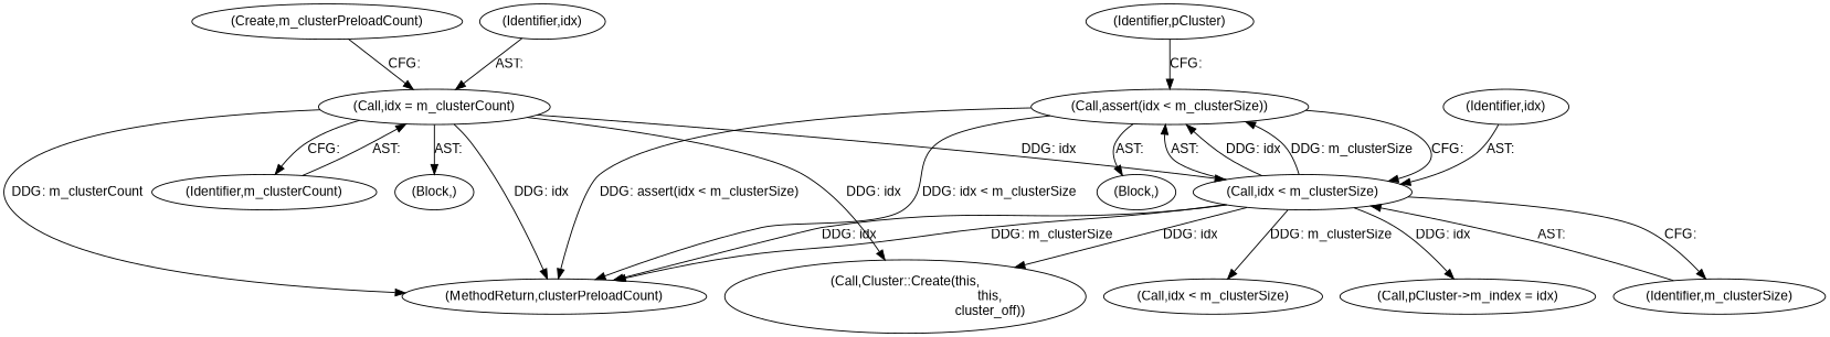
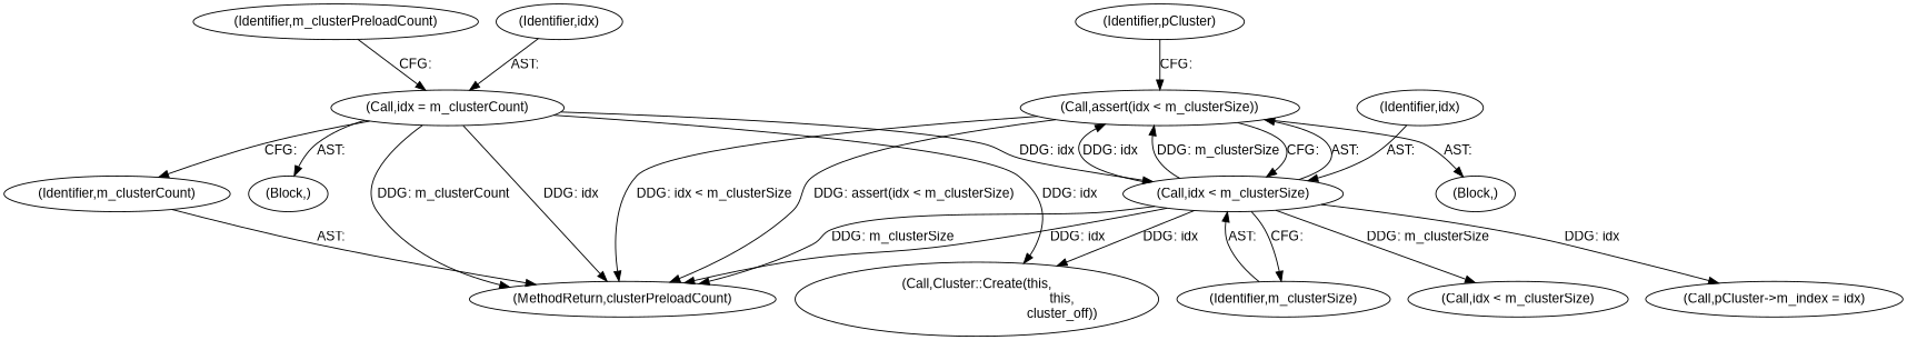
  digraph {
    fontname="Liberation Sans"
    node [fontname="Liberation Sans"]
    edge [fontname="Liberation Sans"]
    n1 [label="(Call,assert(idx < m_clusterSize))"]
    n2 [label="(Call,idx < m_clusterSize)"]
    n3 [label="(Block,)"]
    n4 [label="(MethodReturn,clusterPreloadCount)"]
    n5 [label="(Call,Cluster::Create(this,\n                                              this,\n                                              cluster_off))"]
    n6 [label="(Identifier,m_clusterSize)"]
    n7 [label="(Call,idx < m_clusterSize)"]
    n8 [label="(Call,pCluster->m_index = idx)"]
    n9 [label="(Call,idx = m_clusterCount)"]
    n10 [label="(Identifier,m_clusterCount)"]
    n11 [label="(Block,)"]
    n12 [label="(Identifier,idx)"]
-   n13 [label="(Create,m_clusterPreloadCount)"]
+   n13 [label="(Identifier,m_clusterPreloadCount)"]
    n14 [label="(Identifier,idx)"]
    n15 [label="(Identifier,pCluster)"]
    n1 -> n2 [label="CFG: "]
    n1 -> n3 [label="AST: "]
    n1 -> n4 [label="DDG: idx < m_clusterSize"]
    n1 -> n4 [label="DDG: assert(idx < m_clusterSize)"]
    n2 -> n1 [label="AST: "]
    n2 -> n1 [label="DDG: idx"]
    n2 -> n1 [label="DDG: m_clusterSize"]
    n2 -> n4 [label="DDG: idx"]
    n2 -> n4 [label="DDG: m_clusterSize"]
    n2 -> n5 [label="DDG: idx"]
    n2 -> n6 [label="CFG: "]
    n2 -> n7 [label="DDG: m_clusterSize"]
    n2 -> n8 [label="DDG: idx"]
    n6 -> n2 [label="AST: "]
    n9 -> n2 [label="DDG: idx"]
    n9 -> n4 [label="DDG: m_clusterCount"]
    n9 -> n4 [label="DDG: idx"]
    n9 -> n5 [label="DDG: idx"]
    n9 -> n10 [label="CFG: "]
    n9 -> n11 [label="AST: "]
-   n10 -> n9 [label="AST: "]
+   n10 -> n4 [label="AST: "]
    n12 -> n2 [label="AST: "]
    n13 -> n9 [label="CFG: "]
    n14 -> n9 [label="AST: "]
    n15 -> n1 [label="CFG: "]
  }
